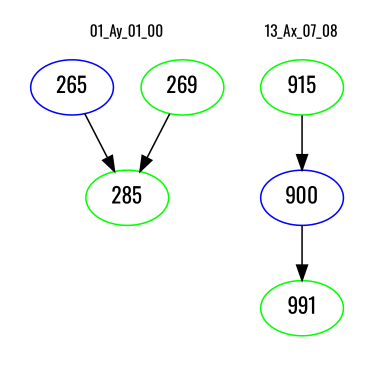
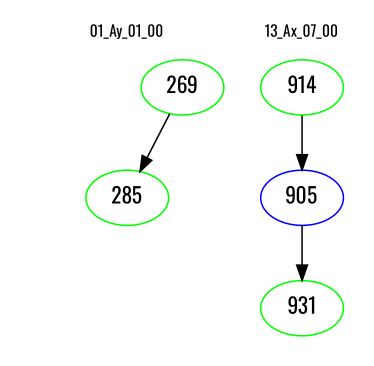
  digraph {
    fontname=Oswald
    node [color=green fontname=Oswald]
    edge [color=black fontname=Oswald]
    n1 [label=269]
-   n2 [color=blue label=265]
    n3 [label=285]
-   n4 [label=915]
-   n5 [color=blue label=900]
-   n6 [label=991]
+   n4 [label=914]
+   n5 [color=blue label=905]
+   n6 [label=931]
    subgraph cluster_1 {
      color=white
      fontsize=10
      label="01_Ay_01_00"
      n1
-     n2
      n3
    }
    subgraph cluster_2 {
      color=white
      fontsize=10
-     label="13_Ax_07_08"
+     label="13_Ax_07_00"
      n4
      n5
      n6
    }
    n1 -> n3
-   n2 -> n3
    n4 -> n5
    n5 -> n6
  }
